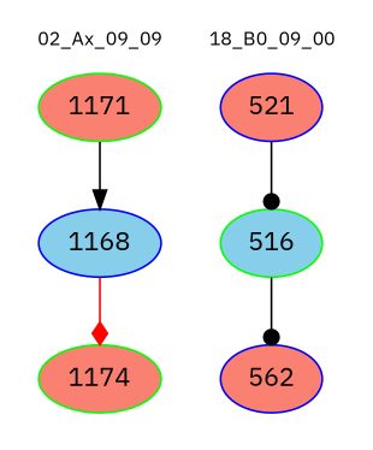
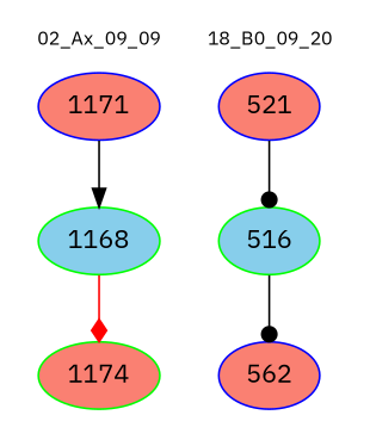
  digraph {
    fontname="IBM Plex Sans"
    node [color=blue fillcolor=salmon fontname="IBM Plex Sans" style=filled]
    edge [arrowhead=dot color=black fontname="IBM Plex Sans"]
-   n1 [color=green label=1171]
-   n2 [fillcolor=skyblue label=1168]
+   n1 [label=1171]
+   n2 [color=green fillcolor=skyblue label=1168]
    n3 [color=green label=1174]
    n4 [label=521]
    n5 [color=green fillcolor=skyblue label=516]
    n6 [label=562]
    subgraph cluster_1 {
      color=white
      fontsize=10
      label="02_Ax_09_09"
      n1
      n2
      n3
    }
    subgraph cluster_2 {
      color=white
      fontsize=10
-     label="18_B0_09_00"
+     label="18_B0_09_20"
      n4
      n5
      n6
    }
    n1 -> n2 [arrowhead=normal]
    n2 -> n3 [arrowhead=diamond color=red]
    n4 -> n5
    n5 -> n6
  }
